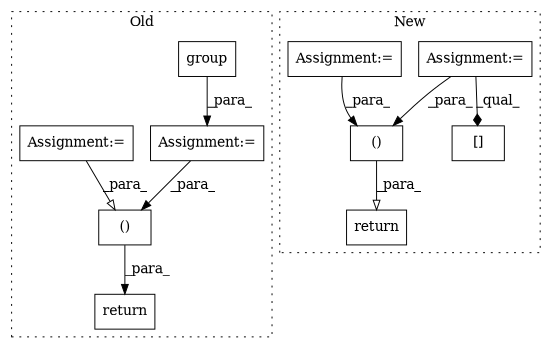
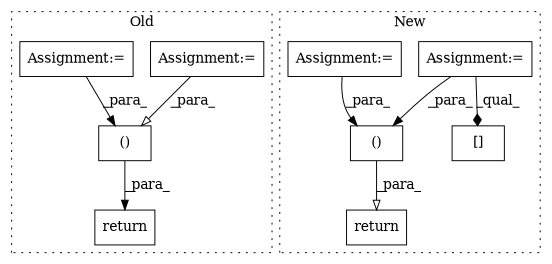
  digraph {
    node [a=7 l=1 shape=box]
    edge [arrowhead=normal]
-   n1 [a=32 l="6,1" label=group s="9067,9074"]
    n2 [a=41 l=12 label=return s=9292]
    n3 [l=2 label="Assignment:=" s=9277]
    n4 [label="Assignment:=" s=9048]
    n5 [a=106 l=47 label="()" s=9304]
    n6 [a=41 l=12 label=return s=9586]
    n7 [a=106 l=107 label="()" s=9598]
    n8 [label="Assignment:=" s=9306]
    n9 [label="Assignment:=" s=9043]
    n10 [a=2 l="14,1" label="[]" s="9438,9453"]
    subgraph cluster_1 {
      label=Old
      style=dotted
-     n1
      n2
      n3
      n4
      n5
    }
    subgraph cluster_2 {
      label=New
      style=dotted
      n6
      n7
      n8
      n9
      n10
    }
-   n1 -> n4 [label=_para_]
    n3 -> n5 [label=_para_ arrowhead=onormal]
    n4 -> n5 [label=_para_]
    n5 -> n2 [label=_para_]
    n7 -> n6 [label=_para_ arrowhead=onormal]
    n8 -> n7 [label=_para_]
    n8 -> n10 [label=_qual_ arrowhead=diamond]
    n9 -> n7 [label=_para_]
  }
